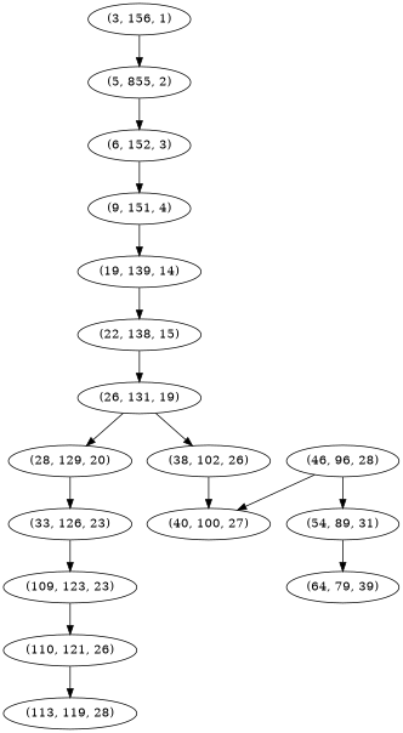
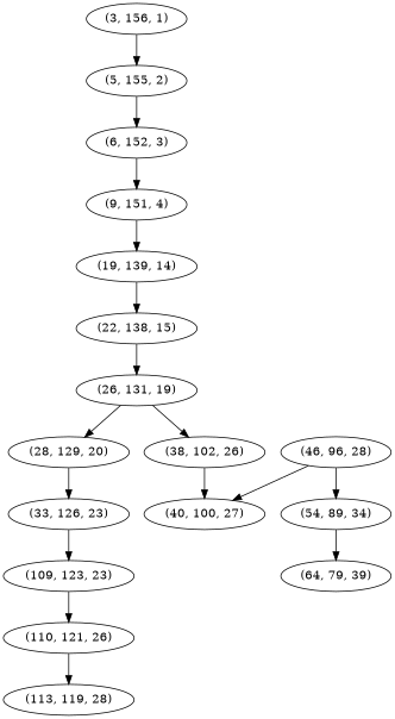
  digraph {
    "(3, 156, 1)"
-   "(5, 155, 2)" [label="(5, 855, 2)"]
+   "(5, 155, 2)"
    "(6, 152, 3)"
    "(9, 151, 4)"
    "(19, 139, 14)"
    "(22, 138, 15)"
    "(26, 131, 19)"
    "(28, 129, 20)"
    "(38, 102, 26)"
    "(33, 126, 23)"
    n11 [label="(109, 123, 23)"]
    "(40, 100, 27)"
    "(110, 121, 26)"
    "(46, 96, 28)"
-   "(54, 89, 34)" [label="(54, 89, 31)"]
+   "(54, 89, 34)"
    "(64, 79, 39)"
    "(113, 119, 28)"
    "(3, 156, 1)" -> "(5, 155, 2)"
    "(5, 155, 2)" -> "(6, 152, 3)"
    "(6, 152, 3)" -> "(9, 151, 4)"
    "(9, 151, 4)" -> "(19, 139, 14)"
    "(19, 139, 14)" -> "(22, 138, 15)"
    "(22, 138, 15)" -> "(26, 131, 19)"
    "(26, 131, 19)" -> "(28, 129, 20)"
    "(26, 131, 19)" -> "(38, 102, 26)"
    "(28, 129, 20)" -> "(33, 126, 23)"
    "(38, 102, 26)" -> "(40, 100, 27)"
    "(33, 126, 23)" -> n11
    n11 -> "(110, 121, 26)"
    "(110, 121, 26)" -> "(113, 119, 28)"
    "(46, 96, 28)" -> "(40, 100, 27)"
    "(46, 96, 28)" -> "(54, 89, 34)"
    "(54, 89, 34)" -> "(64, 79, 39)"
  }
